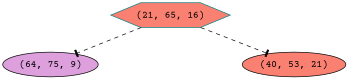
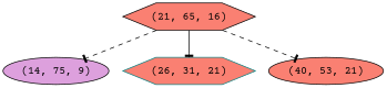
  digraph {
    fontname="Courier Prime"
    node [color=black fillcolor=salmon fontname="Courier Prime" shape=ellipse style=filled]
    edge [arrowhead=tee fontname="Courier Prime" style=dashed]
-   "(14, 75, 9)" [fillcolor=plum label="(64, 75, 9)"]
-   "(21, 65, 16)" [color=teal shape=hexagon]
+   "(14, 75, 9)" [fillcolor=plum]
+   "(21, 65, 16)" [shape=hexagon]
+   "(26, 31, 21)" [color=teal shape=hexagon]
    "(40, 53, 21)"
    "(21, 65, 16)" -> "(14, 75, 9)"
+   "(21, 65, 16)" -> "(26, 31, 21)" [style=solid]
    "(21, 65, 16)" -> "(40, 53, 21)"
  }
